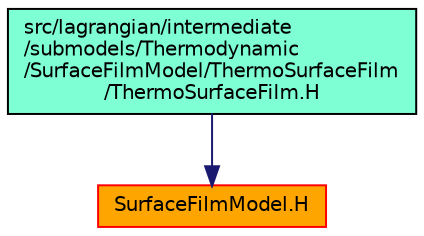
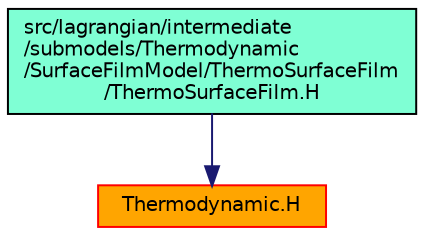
  digraph {
    node [fontname=Helvetica fontsize=10 shape=record style=filled]
    n1 [color=black fillcolor=aquamarine fontcolor=black height=0.2 label="src/lagrangian/intermediate\l/submodels/Thermodynamic\l/SurfaceFilmModel/ThermoSurfaceFilm\l/ThermoSurfaceFilm.H" width=0.4]
-   n2 [color=red height=0.2 label="SurfaceFilmModel.H" width=0.4 fillcolor=orange]
+   n2 [color=red height=0.2 label="Thermodynamic.H" width=0.4 fillcolor=orange]
    n1 -> n2 [color=midnightblue fontname=Helvetica fontsize=10 labelfontname=Helvetica labelfontsize=10 style=solid]
  }
